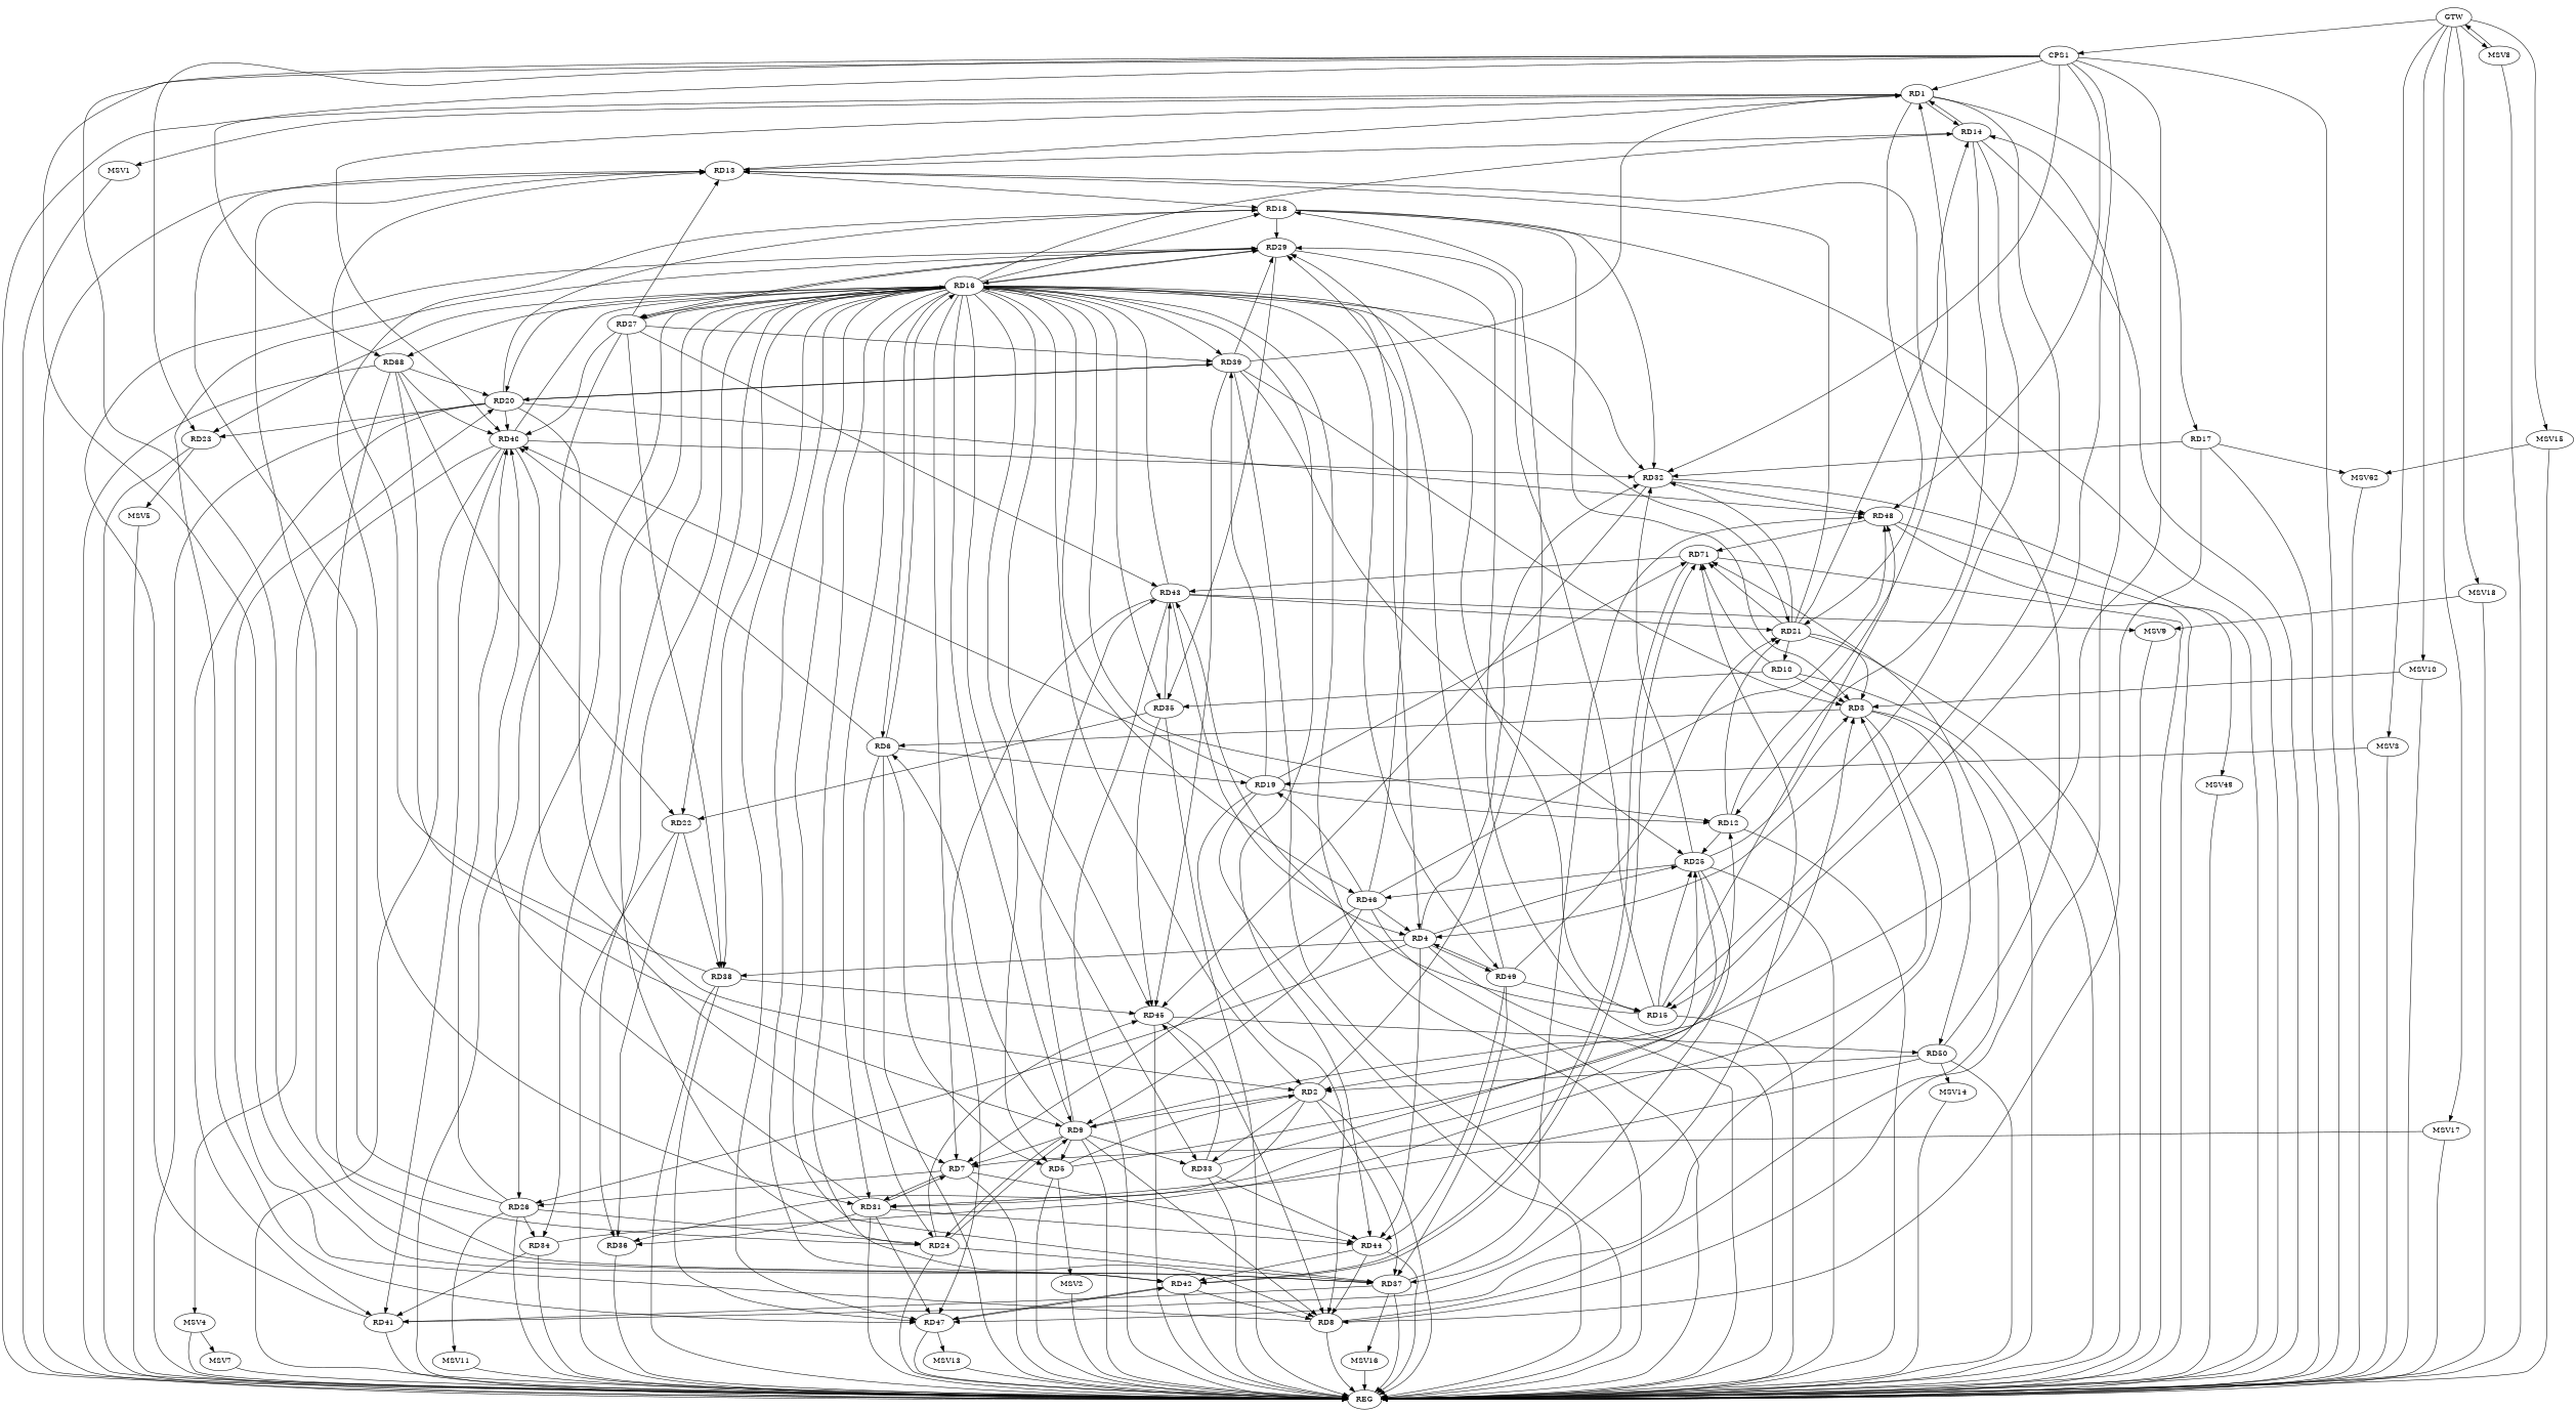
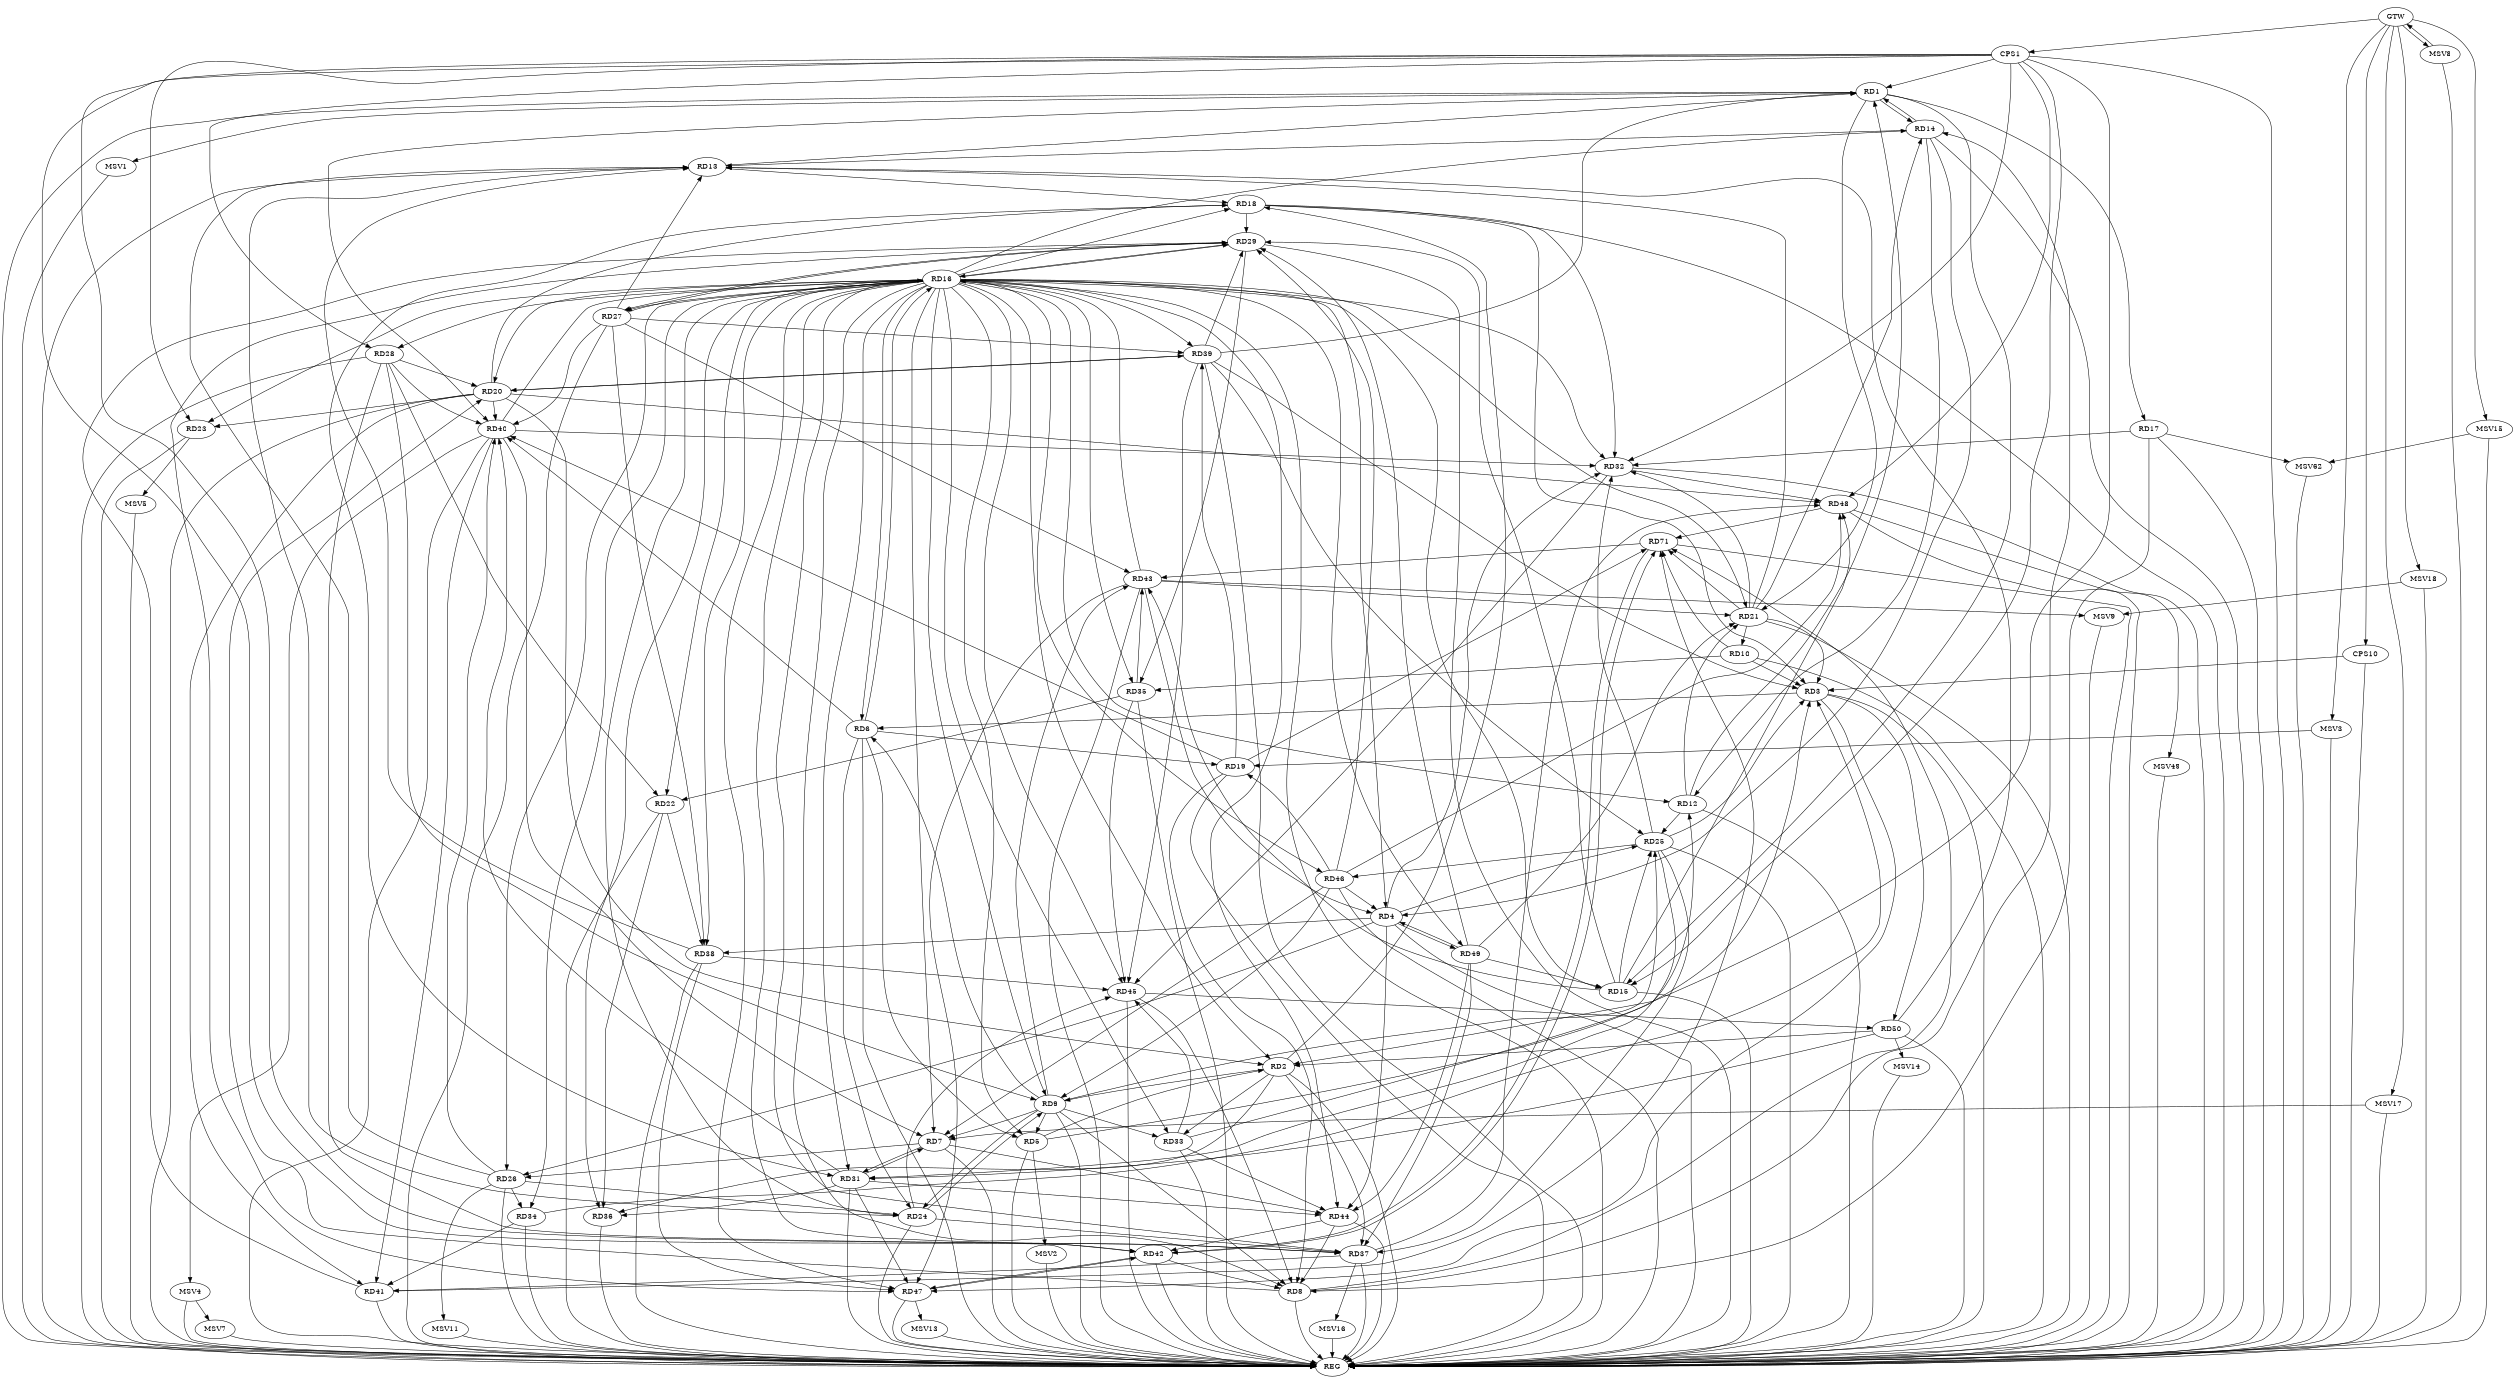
  strict digraph {
    n1 [label=RD1]
    n2 [label=RD14]
    n3 [label=RD15]
    n4 [label=RD17]
    n5 [label=RD21]
    n6 [label=RD40]
    n7 [label=REG]
    n8 [label=MSV1]
    n9 [label=RD4]
    n10 [label=RD12]
    n11 [label=RD13]
    n12 [label=RD25]
    n13 [label=RD43]
    n14 [label=RD29]
    n15 [label=RD48]
    n16 [label=RD32]
    n17 [label=RD8]
    n18 [label=MSV62]
    n19 [label=RD3]
    n20 [label=RD71]
    n21 [label=RD10]
    n22 [label=RD16]
    n23 [label=RD7]
    n24 [label=RD41]
    n25 [label=MSV4]
    n26 [label=RD2]
    n27 [label=RD9]
    n28 [label=RD18]
    n29 [label=RD33]
    n30 [label=RD36]
    n31 [label=RD37]
    n32 [label=RD6]
    n33 [label=RD5]
    n34 [label=RD24]
    n35 [label=RD31]
    n36 [label=RD44]
    n37 [label=RD45]
    n38 [label=MSV16]
    n39 [label=RD50]
    n40 [label=RD47]
    n41 [label=RD19]
    n42 [label=MSV14]
    n43 [label=RD42]
    n44 [label=MSV13]
    n45 [label=RD26]
    n46 [label=RD38]
    n47 [label=RD49]
    n48 [label=RD46]
    n49 [label=RD34]
    n50 [label=MSV11]
    n51 [label=MSV2]
    n52 [label=RD20]
    n53 [label=RD35]
    n54 [label=RD22]
    n55 [label=RD23]
    n56 [label=RD27]
-   n57 [label=RD68]
+   n57 [label=RD28]
    n58 [label=RD39]
    n59 [label=MSV9]
    n60 [label=MSV49]
    n61 [label=MSV5]
    n62 [label=MSV7]
    n63 [label=CPS1]
    n64 [label=GTW]
    n65 [label=MSV3]
    n66 [label=MSV8]
-   n67 [label=MSV10]
+   n67 [label=CPS10]
    n68 [label=MSV15]
    n69 [label=MSV17]
    n70 [label=MSV18]
    n1 -> n2
    n1 -> n3
    n1 -> n4
    n1 -> n5
    n1 -> n6
    n1 -> n7
    n1 -> n8
    n2 -> n1
    n2 -> n7
    n2 -> n9
    n2 -> n10
    n2 -> n11
    n3 -> n7
    n3 -> n12
    n3 -> n13
    n3 -> n14
    n3 -> n15
    n4 -> n7
    n4 -> n16
    n4 -> n17
    n4 -> n18
    n5 -> n2
    n5 -> n7
    n5 -> n11
    n5 -> n16
    n5 -> n19
    n5 -> n20
    n5 -> n21
    n6 -> n7
    n6 -> n16
    n6 -> n22
    n6 -> n23
    n6 -> n24
    n6 -> n25
    n8 -> n7
    n9 -> n7
    n9 -> n12
    n9 -> n16
    n9 -> n36
    n9 -> n45
    n9 -> n46
    n9 -> n47
    n10 -> n1
    n10 -> n5
    n10 -> n7
    n10 -> n12
    n11 -> n1
    n11 -> n7
    n11 -> n28
    n12 -> n7
    n12 -> n16
    n12 -> n19
    n12 -> n31
    n12 -> n35
    n12 -> n48
    n13 -> n5
    n13 -> n7
    n13 -> n9
    n13 -> n22
    n13 -> n40
    n13 -> n59
    n14 -> n7
    n14 -> n22
    n14 -> n40
    n14 -> n53
    n14 -> n56
    n15 -> n7
    n15 -> n20
    n15 -> n60
    n16 -> n7
    n16 -> n15
    n16 -> n37
    n17 -> n2
    n17 -> n7
    n17 -> n20
    n17 -> n52
    n18 -> n7
    n19 -> n7
    n19 -> n32
    n19 -> n39
    n19 -> n40
    n20 -> n7
    n20 -> n13
    n20 -> n43
    n21 -> n7
    n21 -> n19
    n21 -> n20
    n21 -> n53
    n22 -> n2
    n22 -> n3
    n22 -> n5
    n22 -> n7
    n22 -> n9
    n22 -> n10
    n22 -> n14
    n22 -> n16
    n22 -> n17
    n22 -> n23
    n22 -> n26
    n22 -> n27
    n22 -> n28
    n22 -> n29
    n22 -> n30
    n22 -> n31
    n22 -> n32
    n22 -> n33
    n22 -> n34
    n22 -> n35
    n22 -> n36
    n22 -> n37
    n22 -> n40
    n22 -> n43
    n22 -> n45
    n22 -> n46
    n22 -> n47
    n22 -> n48
    n22 -> n49
    n22 -> n52
    n22 -> n53
    n22 -> n54
    n22 -> n55
    n22 -> n56
    n22 -> n57
    n22 -> n58
    n23 -> n7
    n23 -> n35
    n23 -> n36
    n23 -> n45
    n24 -> n7
    n24 -> n14
    n24 -> n20
    n25 -> n7
    n25 -> n62
    n26 -> n7
    n26 -> n27
    n26 -> n28
    n26 -> n29
    n26 -> n30
    n26 -> n31
    n27 -> n7
    n27 -> n12
    n27 -> n13
    n27 -> n17
    n27 -> n23
    n27 -> n29
    n27 -> n32
    n27 -> n33
    n27 -> n34
    n28 -> n7
    n28 -> n14
    n28 -> n16
    n28 -> n19
    n28 -> n35
    n29 -> n7
    n29 -> n10
    n29 -> n36
    n29 -> n37
    n30 -> n7
    n31 -> n7
    n31 -> n15
    n31 -> n24
    n31 -> n38
    n32 -> n6
    n32 -> n7
    n32 -> n22
    n32 -> n33
    n32 -> n34
    n32 -> n41
    n33 -> n7
    n33 -> n19
    n33 -> n26
    n33 -> n51
    n34 -> n7
    n34 -> n11
    n34 -> n27
    n34 -> n31
    n34 -> n37
    n35 -> n6
    n35 -> n7
    n35 -> n23
    n35 -> n30
    n35 -> n36
    n35 -> n40
    n36 -> n7
    n36 -> n17
    n36 -> n43
    n37 -> n7
    n37 -> n17
    n37 -> n39
    n38 -> n7
    n39 -> n7
    n39 -> n11
    n39 -> n26
    n39 -> n35
    n39 -> n42
    n40 -> n7
    n40 -> n43
    n40 -> n44
    n41 -> n6
    n41 -> n7
-   n41 -> n10
    n41 -> n17
    n41 -> n20
    n41 -> n58
    n42 -> n7
    n43 -> n7
    n43 -> n17
    n43 -> n20
    n43 -> n40
    n44 -> n7
    n45 -> n6
    n45 -> n7
    n45 -> n11
    n45 -> n34
    n45 -> n49
    n45 -> n50
    n46 -> n7
    n46 -> n11
    n46 -> n37
    n46 -> n40
    n47 -> n3
    n47 -> n5
    n47 -> n9
    n47 -> n14
    n47 -> n31
    n47 -> n36
    n48 -> n7
    n48 -> n9
    n48 -> n14
    n48 -> n15
    n48 -> n23
    n48 -> n27
    n48 -> n41
    n49 -> n7
    n49 -> n19
    n49 -> n24
    n50 -> n7
    n51 -> n7
    n52 -> n6
    n52 -> n7
    n52 -> n15
    n52 -> n24
    n52 -> n26
    n52 -> n28
    n52 -> n55
    n52 -> n58
    n53 -> n7
    n53 -> n13
    n53 -> n37
    n53 -> n54
    n54 -> n7
    n54 -> n30
    n54 -> n46
    n55 -> n7
    n55 -> n61
    n56 -> n6
    n56 -> n7
    n56 -> n11
    n56 -> n13
    n56 -> n14
    n56 -> n46
    n56 -> n58
    n57 -> n6
    n57 -> n7
    n57 -> n27
    n57 -> n31
    n57 -> n52
    n57 -> n54
    n58 -> n1
    n58 -> n7
    n58 -> n12
    n58 -> n14
    n58 -> n19
    n58 -> n37
    n58 -> n52
    n59 -> n7
    n60 -> n7
    n61 -> n7
    n62 -> n7
    n63 -> n1
    n63 -> n3
    n63 -> n7
    n63 -> n15
    n63 -> n16
    n63 -> n26
    n63 -> n31
    n63 -> n43
    n63 -> n55
    n63 -> n57
    n64 -> n63
    n64 -> n65
    n64 -> n66
    n64 -> n67
    n64 -> n68
    n64 -> n69
    n64 -> n70
    n65 -> n7
    n65 -> n41
    n66 -> n7
    n66 -> n64
    n67 -> n7
    n67 -> n19
    n68 -> n7
    n68 -> n18
    n69 -> n7
    n69 -> n23
    n70 -> n7
    n70 -> n59
  }
